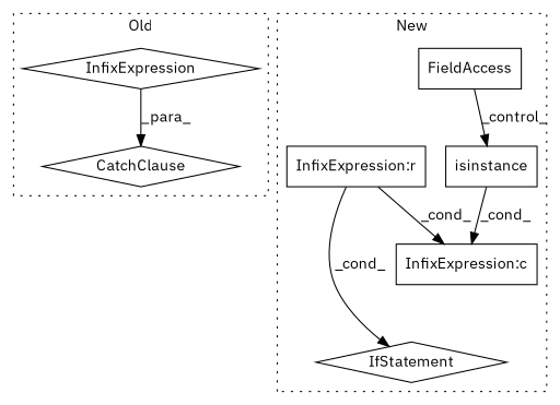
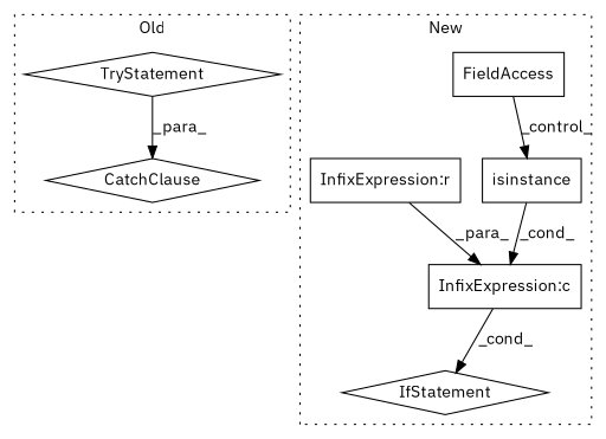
  digraph {
    fontname="IBM Plex Sans"
    node [a=27 fontname="IBM Plex Sans" l=4 shape=box]
    edge [fontname="IBM Plex Sans"]
    n1 [a=12 l="11,2" label=CatchClause s="1564,1594" shape=diamond]
-   n2 [a=54 label=InfixExpression s=1454 shape=diamond]
+   n2 [a=54 label=TryStatement s=1454 shape=diamond]
    n3 [a=32 l="11,1" label=isinstance s="1100,1138"]
    n4 [a=25 l="4,2" label=IfStatement s="1076,1139" shape=diamond]
    n5 [a=22 l=5 label=FieldAccess s=1111]
    n6 [label="InfixExpression:c" s=1095]
    n7 [label="InfixExpression:r" s=1086]
    subgraph cluster_1 {
      label=Old
      style=dotted
      n1
      n2
    }
    subgraph cluster_2 {
      label=New
      style=dotted
      n3
      n4
      n5
      n6
      n7
    }
    n2 -> n1 [label=_para_]
    n3 -> n6 [label=_cond_]
    n5 -> n3 [label=_control_]
-   n7 -> n4 [label=_cond_]
-   n7 -> n6 [label=_cond_]
+   n6 -> n4 [label=_cond_]
+   n7 -> n6 [label=_para_]
  }
